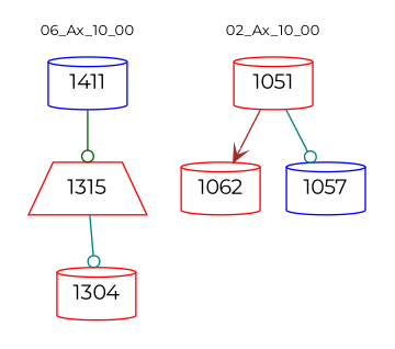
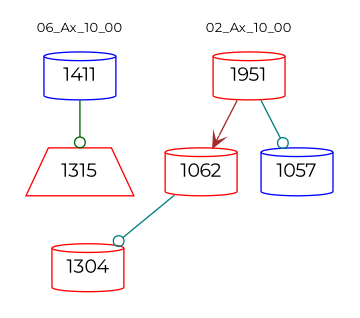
  digraph {
    fontname=Montserrat
    node [color=red fontname=Montserrat shape=cylinder]
    edge [arrowhead=odot color=teal fontname=Montserrat]
    n1 [color=blue label=1411]
    n2 [label=1315 shape=trapezium]
    n3 [label=1304]
-   n4 [label=1051]
+   n4 [label=1951]
    n5 [label=1062]
    n6 [color=blue label=1057]
    subgraph cluster_1 {
      color=white
      fontsize=10
      label="06_Ax_10_00"
      n1
      n2
      n3
    }
    subgraph cluster_2 {
      color=white
      fontsize=10
      label="02_Ax_10_00"
      n4
      n5
      n6
    }
    n1 -> n2 [color=darkgreen]
-   n2 -> n3
+   n5 -> n3
    n4 -> n5 [arrowhead=vee color=brown]
    n4 -> n6
  }
